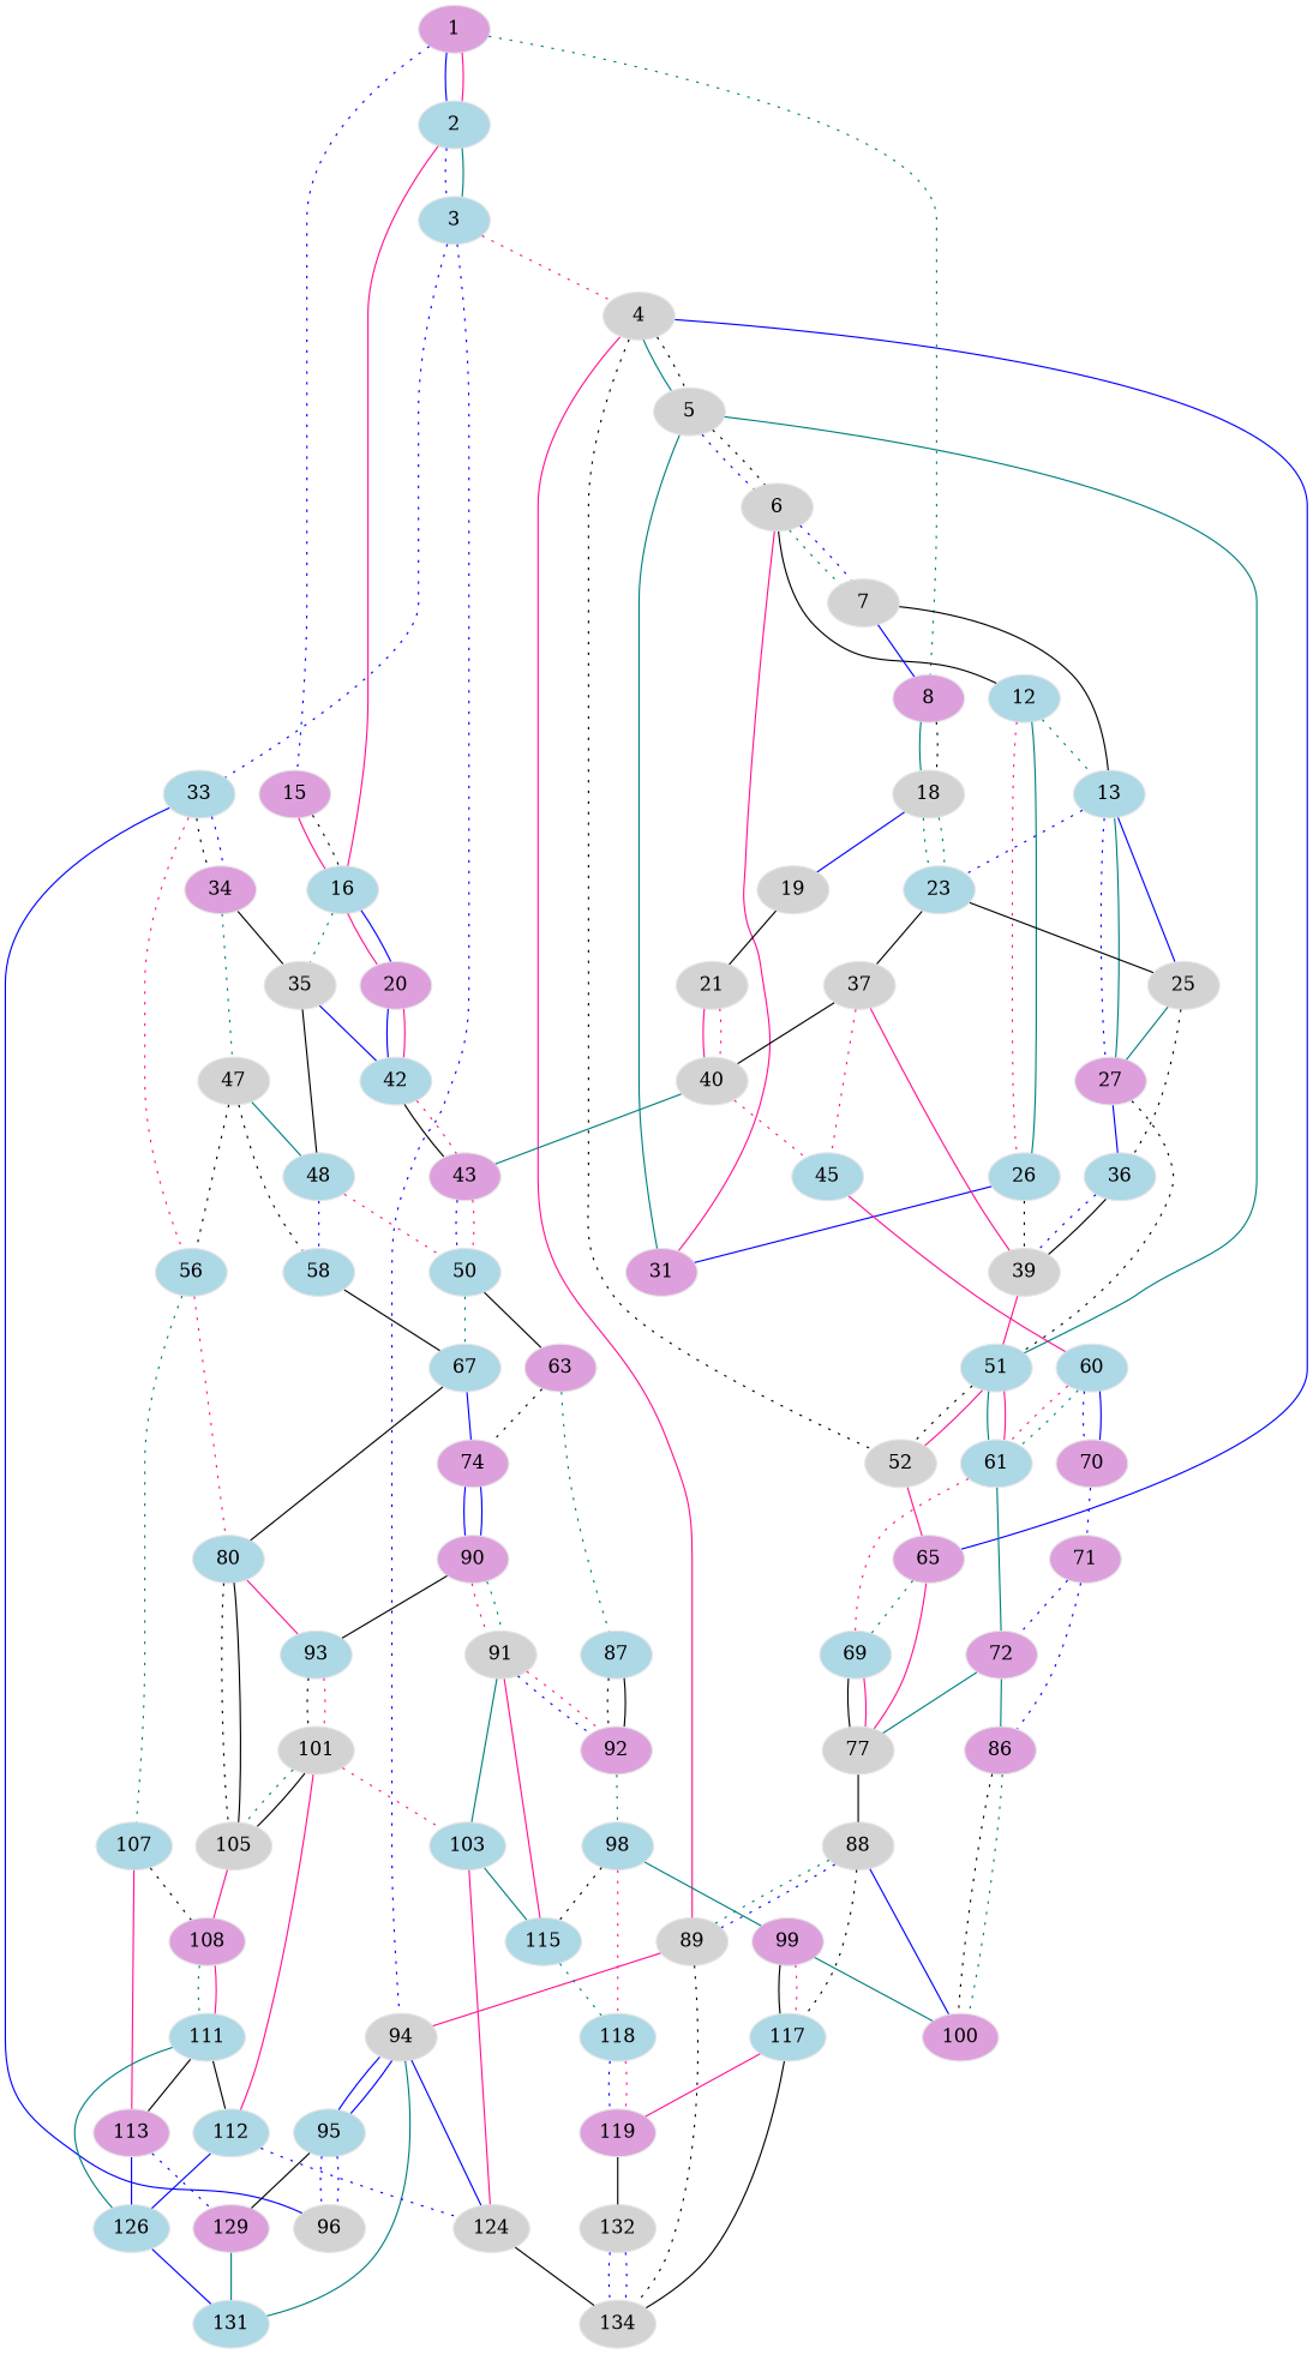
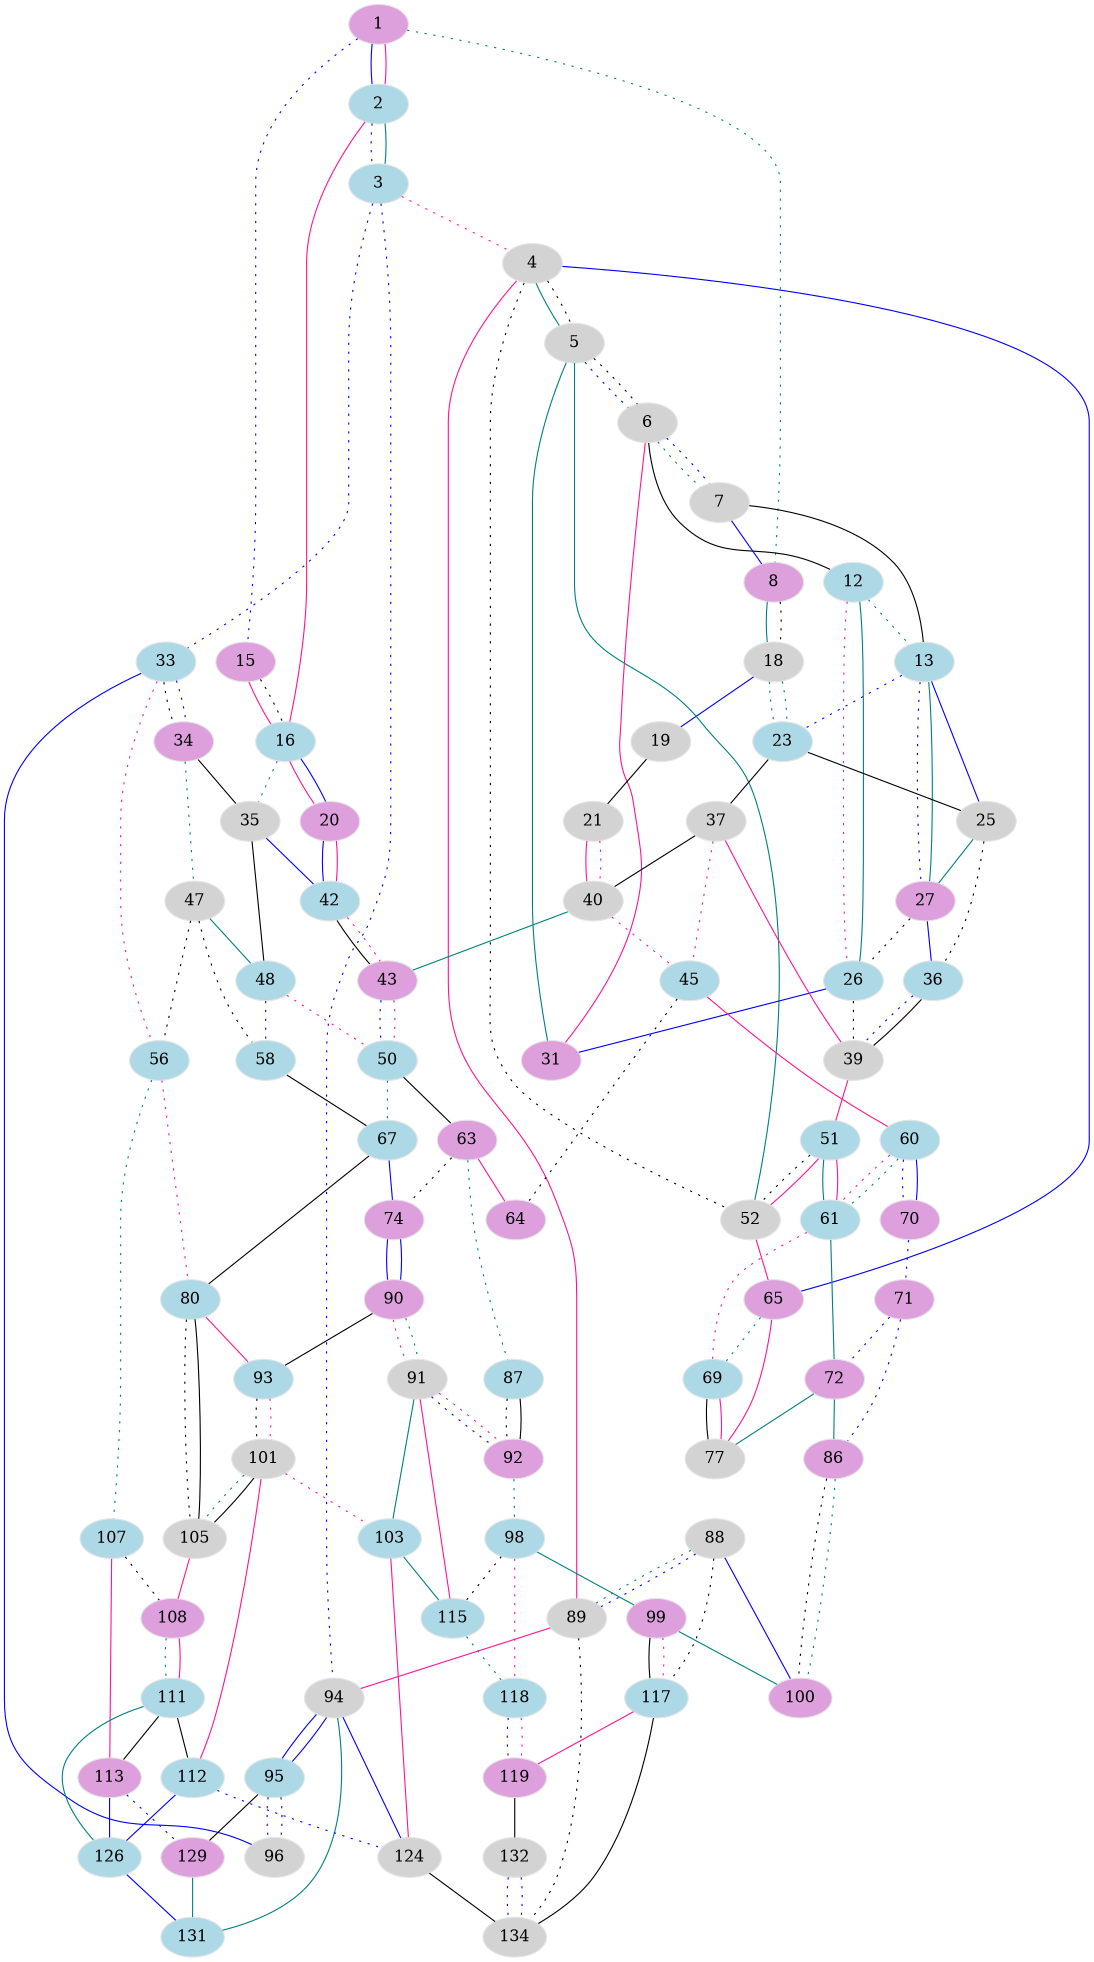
  graph {
    node [color=gray90 fillcolor=lightblue style=filled]
    edge [color=black style=solid]
    1 [fillcolor=plum super="+8"]
    2
    n3 [fillcolor=plum label=8]
    15 [fillcolor=plum]
    3
    16 [super="+17"]
    18 [fillcolor=lightgrey]
    4 [fillcolor=lightgrey super="+54"]
    33 [super="+55"]
    94 [fillcolor=lightgrey super="+135"]
    20 [fillcolor=plum]
    35 [fillcolor=lightgrey super="+41"]
    5 [fillcolor=lightgrey super="+32"]
    52 [fillcolor=lightgrey super="+53"]
    65 [fillcolor=plum super="+66"]
    89 [fillcolor=lightgrey]
    34 [fillcolor=plum]
    56 [super="+79"]
    96 [fillcolor=lightgrey]
    95 [super="+128"]
    124 [fillcolor=lightgrey super="+133"]
    131
    6 [fillcolor=lightgrey super="+11"]
    31 [fillcolor=plum]
    69
    77 [fillcolor=lightgrey super="+78"]
    134 [fillcolor=lightgrey super="+136"]
    7 [fillcolor=lightgrey super="+10"]
    12
    13 [super="+14"]
    n31 [label=26 super="+30"]
    25 [fillcolor=lightgrey super="+26"]
    27 [fillcolor=plum super="+28"]
    23 [super="+24"]
    19 [fillcolor=lightgrey super="+22"]
    39 [fillcolor=lightgrey super="+46"]
    36
    42
    48 [super="+49"]
    21 [fillcolor=lightgrey]
    37 [fillcolor=lightgrey super="+38"]
    40 [fillcolor=lightgrey super="+44"]
    43 [fillcolor=plum]
    45 [super="+59"]
    51
    47 [fillcolor=lightgrey super="+57"]
    80 [super="+81"]
    107 [super="+110"]
    58
    50 [super="+62"]
    60
+   64 [fillcolor=plum super="+82"]
    61 [super="+68"]
    63 [fillcolor=plum super="+75"]
    67 [super="+73"]
    70 [fillcolor=plum super="+84"]
    74 [fillcolor=plum]
    87
    72 [fillcolor=plum super="+76"]
    93
    105 [fillcolor=lightgrey]
    108 [fillcolor=plum]
    113 [fillcolor=plum super="+130"]
    71 [fillcolor=plum super="+85"]
    86 [fillcolor=plum]
    90 [fillcolor=plum]
    92 [fillcolor=plum super="+97"]
    88 [fillcolor=lightgrey super="+106"]
    100 [fillcolor=plum]
    91 [fillcolor=lightgrey super="+104"]
    117 [super="+120"]
    101 [fillcolor=lightgrey super="+102"]
    98 [super="+116"]
    119 [fillcolor=plum]
    103 [super="+125"]
    115 [super="+121"]
    118 [super="+122"]
    99 [fillcolor=plum]
    112 [super="+123"]
    129 [fillcolor=plum]
    126 [super="+127"]
    111 [super="+114"]
    132 [fillcolor=lightgrey]
    1 -- 2 [color=blue]
    1 -- 2 [color=deeppink]
    1 -- n3 [color=teal style=dotted]
    1 -- 15 [color=blue style=dotted]
    2 -- 3 [color=blue style=dotted]
    2 -- 3 [color=teal]
    2 -- 16 [color=deeppink]
    n3 -- 18 [color=teal]
    n3 -- 18 [style=dotted]
    15 -- 16 [color=deeppink]
    15 -- 16 [style=dotted]
    3 -- 4 [color=deeppink style=dotted]
    3 -- 33 [color=blue style=dotted]
    3 -- 94 [color=blue style=dotted]
    16 -- 20 [color=deeppink]
    16 -- 20 [color=blue]
    16 -- 35 [color=teal style=dotted]
    18 -- 23 [color=teal style=dotted]
    18 -- 23 [color=teal style=dotted]
    18 -- 19 [color=blue]
    4 -- 5 [color=teal]
    4 -- 5 [style=dotted]
    4 -- 52 [style=dotted]
    4 -- 65 [color=blue]
    4 -- 89 [color=deeppink]
    33 -- 34 [style=dotted]
    33 -- 34 [color=blue style=dotted]
    33 -- 56 [color=deeppink style=dotted]
    33 -- 96 [color=blue]
    94 -- 95 [color=blue]
    94 -- 95 [color=blue]
    94 -- 124 [color=blue]
    94 -- 131 [color=teal]
    20 -- 42 [color=blue]
    20 -- 42 [color=deeppink]
    35 -- 42 [color=blue]
    35 -- 48
-   5 -- 51 [color=teal]
+   5 -- 52 [color=teal]
    5 -- 6 [color=blue style=dotted]
    5 -- 6 [style=dotted]
    5 -- 31 [color=teal]
    52 -- 65 [color=deeppink]
    65 -- 69 [color=teal style=dotted]
    65 -- 77 [color=deeppink]
    89 -- 94 [color=deeppink]
    89 -- 134 [style=dotted]
    34 -- 35
    34 -- 47 [color=teal style=dotted]
    56 -- 80 [color=deeppink style=dotted]
    56 -- 107 [color=teal style=dotted]
    95 -- 96 [color=blue style=dotted]
    95 -- 96 [color=blue style=dotted]
    95 -- 129
    124 -- 134
    6 -- 31 [color=deeppink]
    6 -- 7 [color=teal style=dotted]
    6 -- 7 [color=blue style=dotted]
    6 -- 12
    69 -- 77
    69 -- 77 [color=deeppink]
-   77 -- 88
    7 -- n3 [color=blue]
    7 -- 13
    12 -- 13 [color=teal style=dotted]
    12 -- n31 [color=deeppink style=dotted]
    12 -- n31 [color=teal]
    13 -- 25 [color=blue]
    13 -- 27 [color=blue style=dotted]
    13 -- 27 [color=teal]
    13 -- 23 [color=blue style=dotted]
    n31 -- 31 [color=blue]
    n31 -- 39 [style=dotted]
    25 -- 27 [color=teal]
    25 -- 36 [style=dotted]
-   27 -- 51 [style=dotted]
+   27 -- n31 [style=dotted]
    27 -- 36 [color=blue]
    23 -- 25
    23 -- 37
    19 -- 21
    39 -- 51 [color=deeppink]
    36 -- 39 [color=blue style=dotted]
    36 -- 39
    42 -- 43
    42 -- 43 [color=deeppink style=dotted]
    48 -- 58 [color=blue style=dotted]
    48 -- 50 [color=deeppink style=dotted]
    21 -- 40 [color=deeppink]
    21 -- 40 [color=deeppink style=dotted]
    37 -- 39 [color=deeppink]
    37 -- 40
    37 -- 45 [color=deeppink style=dotted]
    40 -- 43 [color=teal]
    40 -- 45 [color=deeppink style=dotted]
    43 -- 50 [color=blue style=dotted]
    43 -- 50 [color=deeppink style=dotted]
    45 -- 60 [color=deeppink]
+   45 -- 64 [style=dotted]
    51 -- 52 [style=dotted]
    51 -- 52 [color=deeppink]
    51 -- 61 [color=teal]
    51 -- 61 [color=deeppink]
    47 -- 56 [style=dotted]
    47 -- 48 [color=teal]
    47 -- 58 [style=dotted]
    80 -- 93 [color=deeppink]
    80 -- 105 [style=dotted]
    80 -- 105
    107 -- 108 [style=dotted]
    107 -- 113 [color=deeppink]
    58 -- 67
    50 -- 63
    50 -- 67 [color=teal style=dotted]
    60 -- 61 [color=deeppink style=dotted]
    60 -- 61 [color=teal style=dotted]
    60 -- 70 [color=blue style=dotted]
    60 -- 70 [color=blue]
    61 -- 69 [color=deeppink style=dotted]
    61 -- 72 [color=teal]
+   63 -- 64 [color=deeppink]
    63 -- 74 [style=dotted]
    63 -- 87 [color=teal style=dotted]
    67 -- 80
    67 -- 74 [color=blue]
    70 -- 71 [color=blue style=dotted weight=2]
    74 -- 90 [color=blue]
    74 -- 90 [color=blue]
    87 -- 92 [style=dotted]
    87 -- 92
    72 -- 77 [color=teal]
    72 -- 86 [color=teal]
    93 -- 101 [style=dotted]
    93 -- 101 [color=deeppink style=dotted]
    105 -- 108 [color=deeppink]
    108 -- 111 [color=teal style=dotted]
    108 -- 111 [color=deeppink]
    113 -- 129 [color=blue style=dotted]
    113 -- 126 [color=blue]
    71 -- 72 [color=blue style=dotted]
    71 -- 86 [color=blue style=dotted]
    86 -- 100 [style=dotted]
    86 -- 100 [color=teal style=dotted]
    90 -- 93
    90 -- 91 [color=deeppink style=dotted]
    90 -- 91 [color=teal style=dotted]
    92 -- 98 [color=teal style=dotted]
    88 -- 89 [color=teal style=dotted]
    88 -- 89 [color=blue style=dotted]
    88 -- 100 [color=blue]
    88 -- 117 [style=dotted]
    91 -- 92 [color=blue style=dotted]
    91 -- 92 [color=deeppink style=dotted]
    91 -- 103 [color=teal]
    91 -- 115 [color=deeppink]
    117 -- 134
    117 -- 119 [color=deeppink]
    101 -- 105 [color=teal style=dotted]
    101 -- 105
    101 -- 103 [color=deeppink style=dotted]
    101 -- 112 [color=deeppink]
    98 -- 115 [style=dotted]
    98 -- 118 [color=deeppink style=dotted]
    98 -- 99 [color=teal]
    119 -- 132
    103 -- 124 [color=deeppink]
    103 -- 115 [color=teal]
    115 -- 118 [color=teal style=dotted]
    118 -- 119 [color=blue style=dotted]
    118 -- 119 [color=deeppink style=dotted]
    99 -- 100 [color=teal]
    99 -- 117
    99 -- 117 [color=deeppink style=dotted]
    112 -- 124 [color=blue style=dotted]
    112 -- 126 [color=blue]
    129 -- 131 [color=teal]
    126 -- 131 [color=blue]
    111 -- 113
    111 -- 112
    111 -- 126 [color=teal]
    132 -- 134 [color=blue style=dotted]
    132 -- 134 [color=blue style=dotted]
  }
